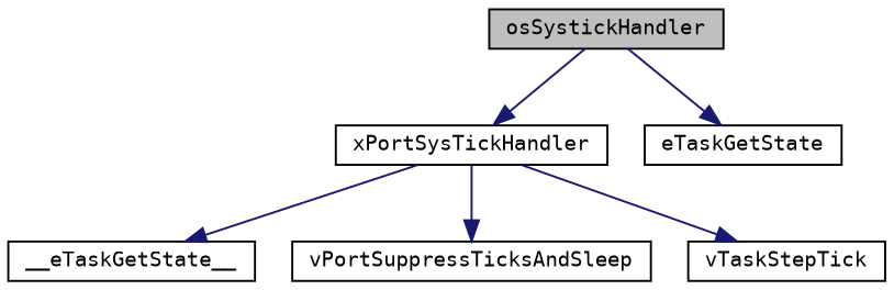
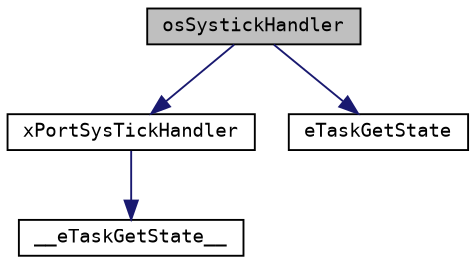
  digraph {
    fontname="DejaVu Sans Mono"
    rankdir=TB
    node [color=black fillcolor=white fontname="DejaVu Sans Mono" fontsize=10 shape=record style=filled]
    edge [color=midnightblue fontname="DejaVu Sans Mono" fontsize=10 labelfontname=Helvetica labelfontsize=10 style=solid]
    n1 [fillcolor=grey75 fontcolor=black height=0.2 label=osSystickHandler width=0.4]
    n2 [height=0.2 label=xPortSysTickHandler width=0.4]
    n3 [height=0.2 label=eTaskGetState width=0.4]
    n4 [height=0.2 label=__eTaskGetState__ width=0.4]
-   n5 [height=0.2 label=vPortSuppressTicksAndSleep width=0.4]
-   n6 [height=0.2 label=vTaskStepTick width=0.4]
    n1 -> n2
    n1 -> n3
    n2 -> n4
-   n2 -> n5
-   n2 -> n6
  }
